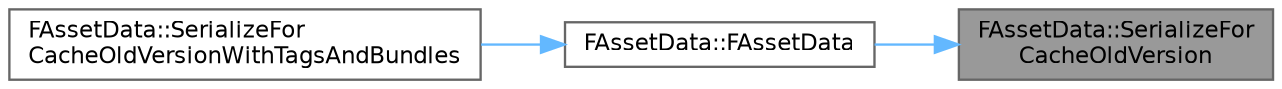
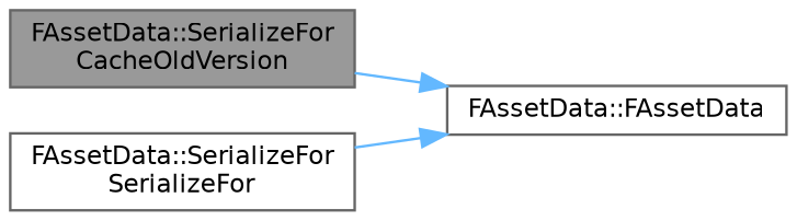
  digraph {
    rankdir=LR
    node [color=grey40 fillcolor=white fontname=Helvetica fontsize=10 shape=box style=filled]
    edge [color=steelblue1 fontname=Helvetica fontsize=10 labelfontname=Helvetica labelfontsize=10 style=solid]
    n1 [color=gray40 fillcolor=grey60 fontcolor=black height=0.2 label="FAssetData::SerializeFor\lCacheOldVersion" width=0.4]
    n2 [height=0.2 label="FAssetData::FAssetData" width=0.4]
-   n3 [height=0.2 label="FAssetData::SerializeFor\lCacheOldVersionWithTagsAndBundles" width=0.4]
-   n2 -> n1
+   n3 [height=0.2 label="FAssetData::SerializeFor\lSerializeFor" width=0.4]
+   n1 -> n2
    n3 -> n2
  }
